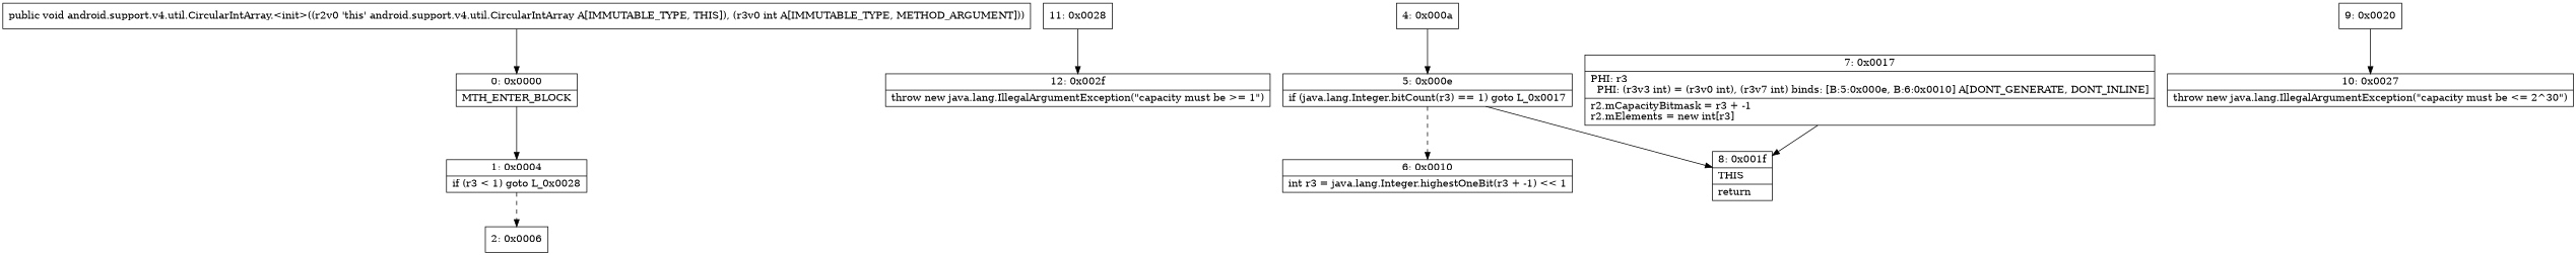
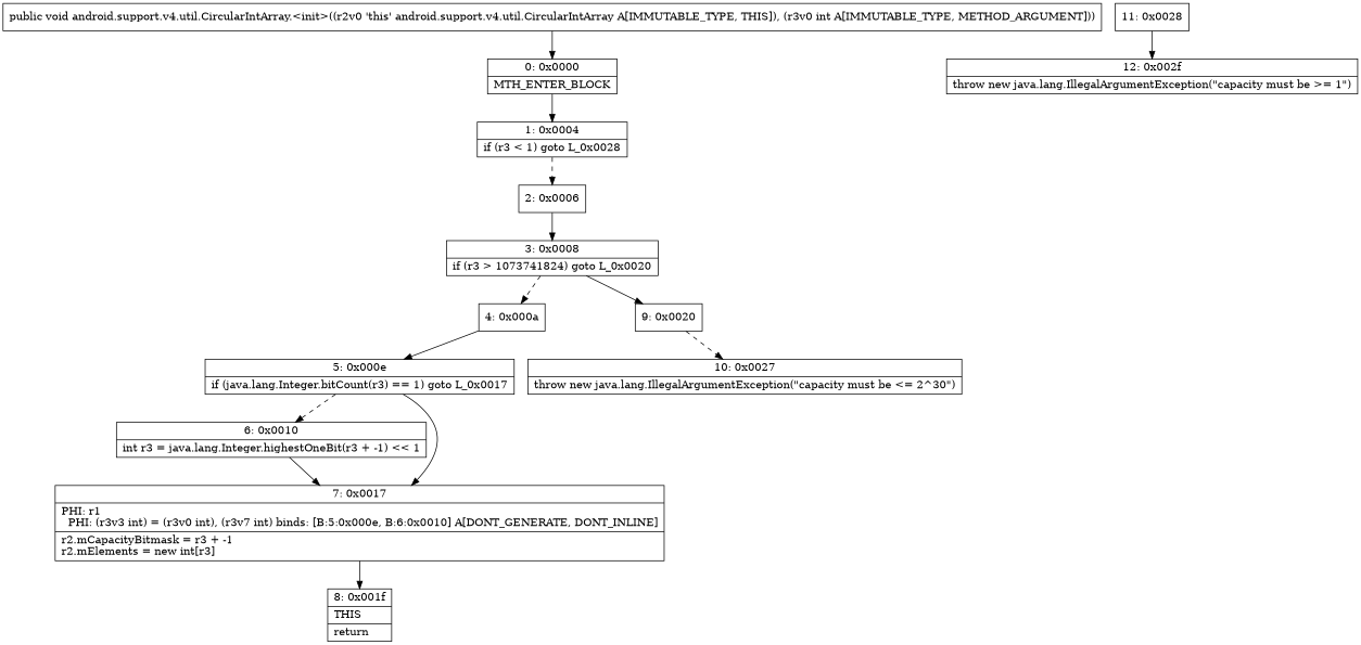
  digraph {
    node [shape=record]
    n1 [label="{0\:\ 0x0000|MTH_ENTER_BLOCK\l}"]
    n2 [label="{1\:\ 0x0004|if (r3 \< 1) goto L_0x0028\l}"]
    n3 [label="{2\:\ 0x0006}"]
+   n4 [label="{3\:\ 0x0008|if (r3 \> 1073741824) goto L_0x0020\l}"]
    n5 [label="{11\:\ 0x0028}"]
    n6 [label="{12\:\ 0x002f|throw new java.lang.IllegalArgumentException(\"capacity must be \>= 1\")\l}"]
    n7 [label="{4\:\ 0x000a}"]
    n8 [label="{9\:\ 0x0020}"]
    n9 [label="{5\:\ 0x000e|if (java.lang.Integer.bitCount(r3) == 1) goto L_0x0017\l}"]
    n10 [label="{10\:\ 0x0027|throw new java.lang.IllegalArgumentException(\"capacity must be \<= 2^30\")\l}"]
    n11 [label="{6\:\ 0x0010|int r3 = java.lang.Integer.highestOneBit(r3 + \-1) \<\< 1\l}"]
-   n12 [label="{7\:\ 0x0017|PHI: r3 \l  PHI: (r3v3 int) = (r3v0 int), (r3v7 int) binds: [B:5:0x000e, B:6:0x0010] A[DONT_GENERATE, DONT_INLINE]\l|r2.mCapacityBitmask = r3 + \-1\lr2.mElements = new int[r3]\l}"]
+   n12 [label="{7\:\ 0x0017|PHI: r1 \l  PHI: (r3v3 int) = (r3v0 int), (r3v7 int) binds: [B:5:0x000e, B:6:0x0010] A[DONT_GENERATE, DONT_INLINE]\l|r2.mCapacityBitmask = r3 + \-1\lr2.mElements = new int[r3]\l}"]
    n13 [label="{8\:\ 0x001f|THIS\l|return\l}"]
    n14 [label="{public void android.support.v4.util.CircularIntArray.\<init\>((r2v0 'this' android.support.v4.util.CircularIntArray A[IMMUTABLE_TYPE, THIS]), (r3v0 int A[IMMUTABLE_TYPE, METHOD_ARGUMENT])) }"]
    n1 -> n2
    n2 -> n3 [style=dashed]
+   n3 -> n4
+   n4 -> n7 [style=dashed]
+   n4 -> n8
    n5 -> n6
    n7 -> n9
-   n8 -> n10
+   n8 -> n10 [style=dashed]
    n9 -> n11 [style=dashed]
-   n9 -> n13
+   n9 -> n12
+   n11 -> n12
    n12 -> n13
    n14 -> n1
  }
